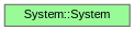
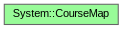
  digraph {
    rankdir=LR
    fontname="Liberation Sans"
-   n1 [color=grey40 fillcolor=palegreen fontname="Liberation Sans" fontsize=10 height=0.2 label="System::System" shape=box style=filled width=0.4]
+   n1 [color=grey40 fillcolor=palegreen fontname="Liberation Sans" fontsize=10 height=0.2 label="System::CourseMap" shape=box style=filled width=0.4]
  }
